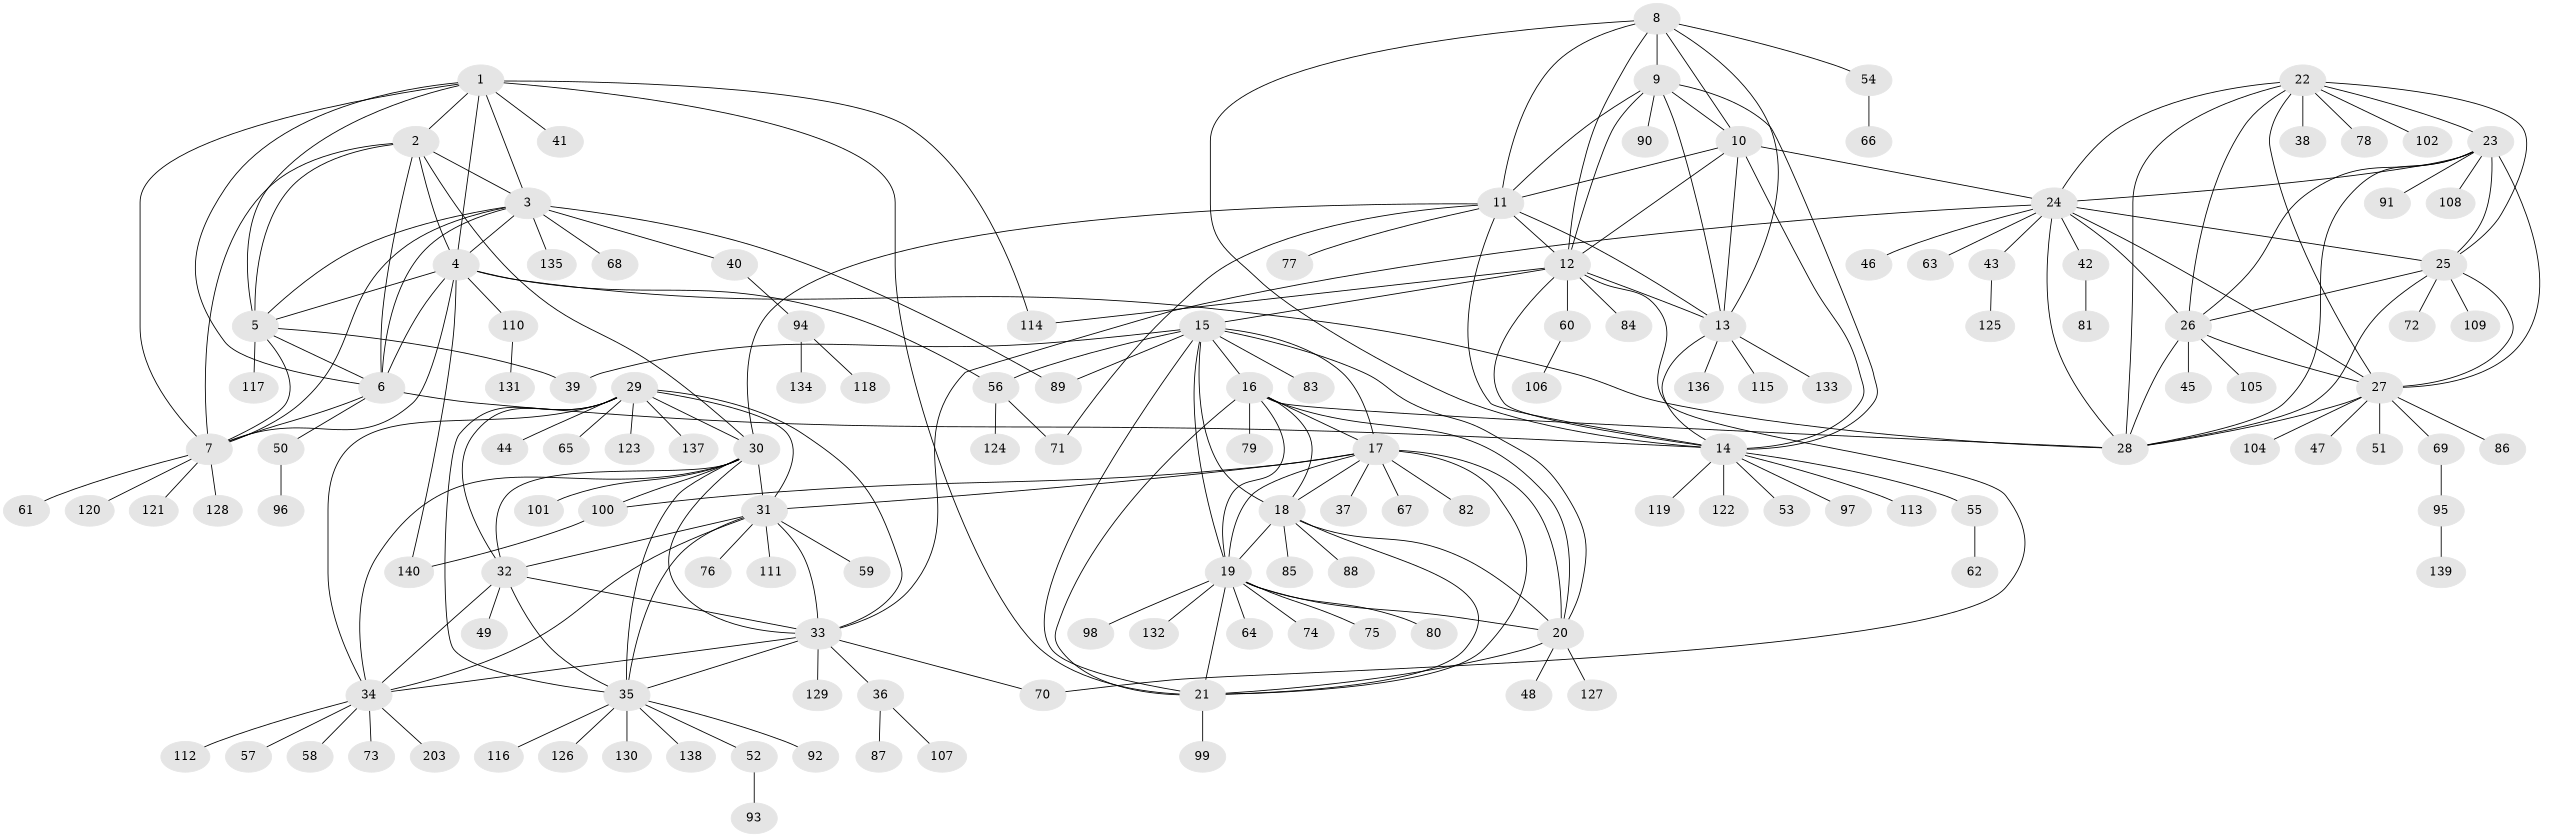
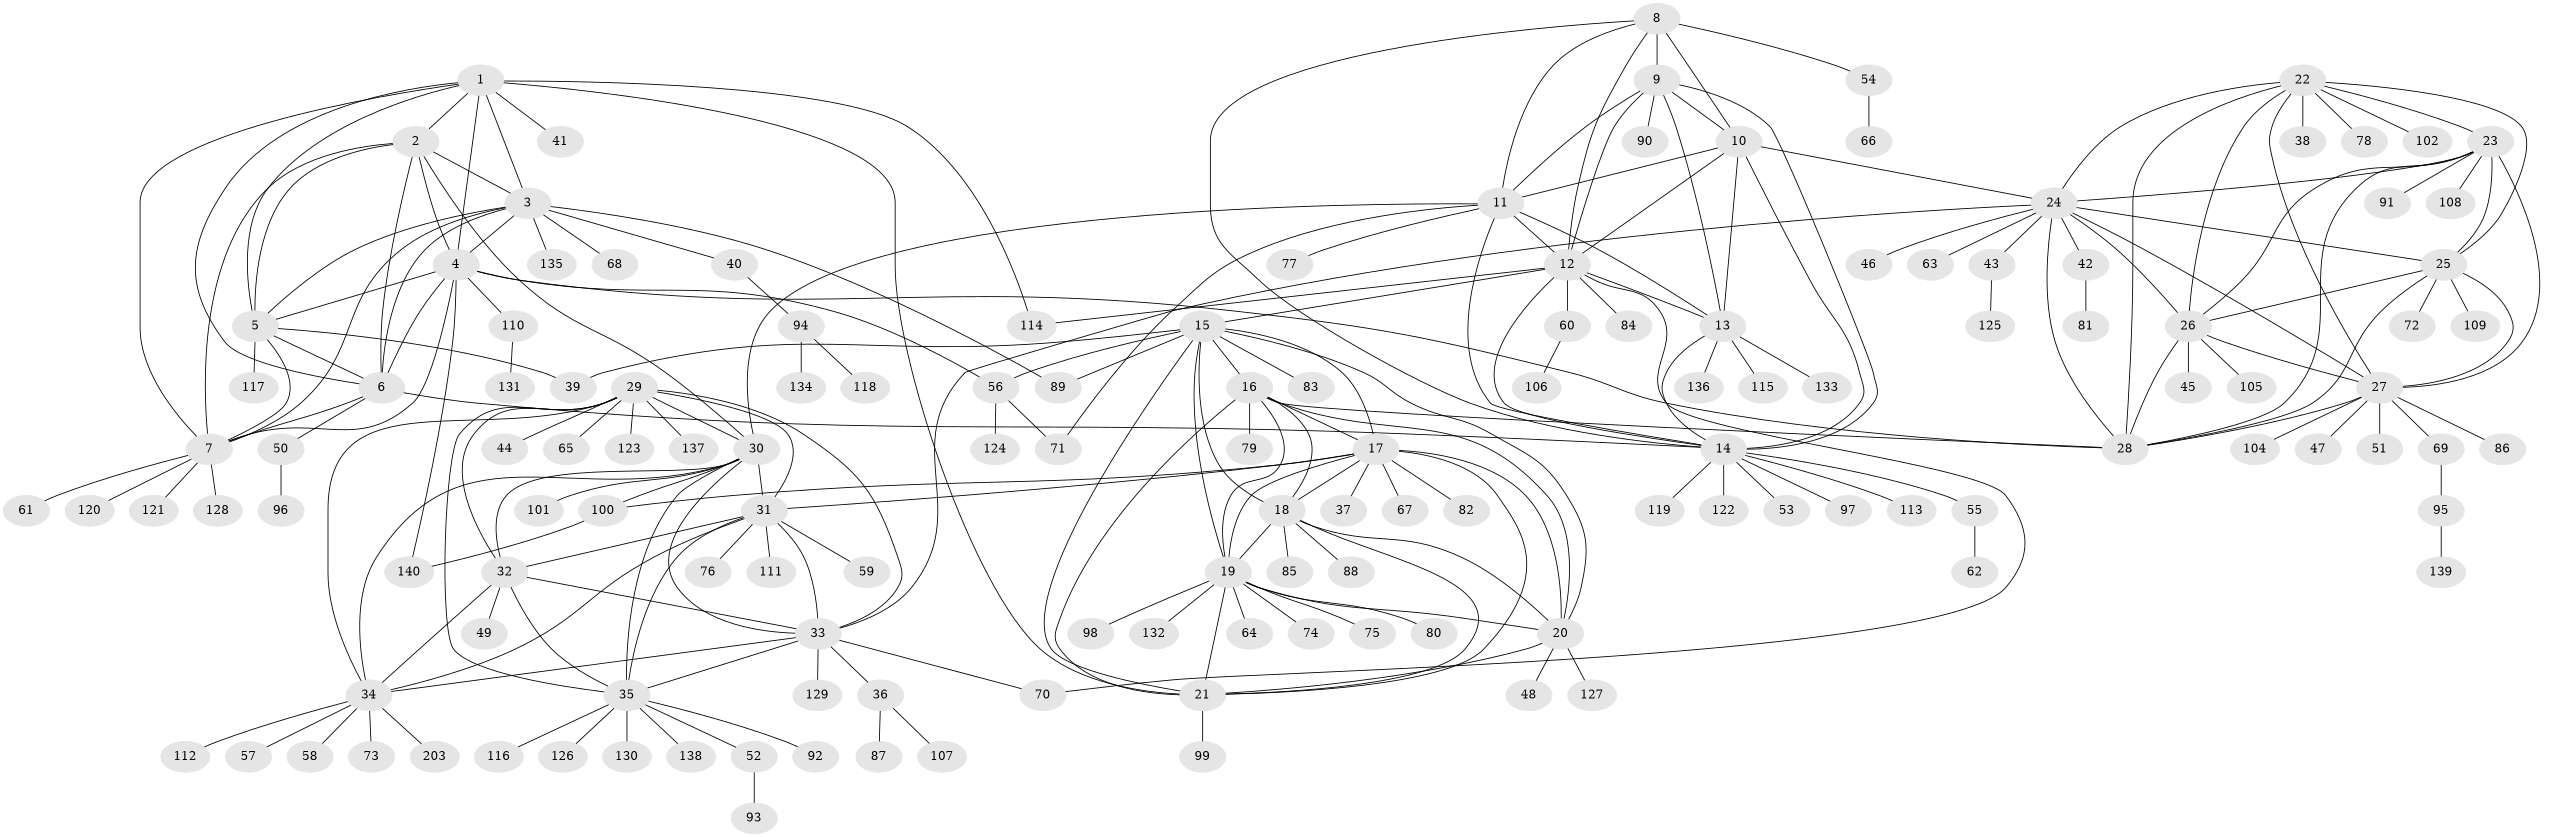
  graph {
    node [color=gray90 style=filled]
    1
    2
    3
    4
    5
    6
    7
    21
    41
    114
    30
    40
    68
    89
    135
    28
    56
    110
    140
    39
    117
    14
    50
    61
    120
    121
    128
    99
    31
    100
    33
    32
    34
    35
    101
    94
    71
    124
    131
    53
    55
    97
    113
    119
    122
    96
    8
    9
    10
    11
    12
    13
    54
    90
    24
    77
    15
    60
    70
    84
    115
    133
    136
    66
    25
    26
    27
    42
    43
    46
    63
    16
    17
    18
    19
    20
    83
    106
    62
    79
    37
    67
    82
    85
    88
    64
    74
    75
    80
    98
    132
    48
    127
    59
    76
    111
    22
    23
    38
    78
    102
    91
    108
    72
    109
    45
    105
    47
    51
    69
    86
    104
    36
    129
    81
    125
    95
    29
    44
    65
    123
    137
    49
    57
    58
    73
    n127 [label=203]
    112
    52
    92
    116
    126
    130
    138
    87
    107
    93
    118
    134
    139
    1 -- 2
    1 -- 3
    1 -- 4
    1 -- 5
    1 -- 6
    1 -- 7
    1 -- 21
    1 -- 41
    1 -- 114
    2 -- 3
    2 -- 4
    2 -- 5
    2 -- 6
    2 -- 7
    2 -- 30
    3 -- 4
    3 -- 5
    3 -- 6
    3 -- 7
    3 -- 40
    3 -- 68
    3 -- 89
    3 -- 135
    4 -- 5
    4 -- 6
    4 -- 7
    4 -- 28
    4 -- 56
    4 -- 110
    4 -- 140
    5 -- 6
    5 -- 7
    5 -- 39
    5 -- 117
    6 -- 7
    6 -- 14
    6 -- 50
    7 -- 61
    7 -- 120
    7 -- 121
    7 -- 128
    21 -- 99
    30 -- 31
    30 -- 100
    30 -- 33
    30 -- 32
    30 -- 34
    30 -- 35
    30 -- 101
    40 -- 94
    56 -- 71
    56 -- 124
    110 -- 131
    14 -- 53
    14 -- 55
    14 -- 97
    14 -- 113
    14 -- 119
    14 -- 122
    50 -- 96
    31 -- 33
    31 -- 32
    31 -- 34
    31 -- 35
    31 -- 59
    31 -- 76
    31 -- 111
    100 -- 140
    33 -- 34
    33 -- 35
    33 -- 70
    33 -- 36
    33 -- 129
    32 -- 33
    32 -- 34
    32 -- 35
    32 -- 49
    34 -- 57
    34 -- 58
    34 -- 73
    34 -- n127
    34 -- 112
    35 -- 52
    35 -- 92
    35 -- 116
    35 -- 126
    35 -- 130
    35 -- 138
    94 -- 118
    94 -- 134
    55 -- 62
    8 -- 14
    8 -- 9
    8 -- 10
    8 -- 11
    8 -- 12
-   8 -- 13
    8 -- 54
    9 -- 14
    9 -- 10
    9 -- 11
    9 -- 12
    9 -- 13
    9 -- 90
    10 -- 14
    10 -- 11
    10 -- 12
    10 -- 13
    10 -- 24
    11 -- 30
    11 -- 14
    11 -- 71
    11 -- 12
    11 -- 13
    11 -- 77
    12 -- 114
    12 -- 14
    12 -- 13
    12 -- 15
    12 -- 60
    12 -- 70
    12 -- 84
    13 -- 14
    13 -- 115
    13 -- 133
    13 -- 136
    54 -- 66
    24 -- 28
    24 -- 33
    24 -- 25
    24 -- 26
    24 -- 27
    24 -- 42
    24 -- 43
    24 -- 46
    24 -- 63
    15 -- 21
    15 -- 89
    15 -- 56
    15 -- 39
    15 -- 16
    15 -- 17
    15 -- 18
    15 -- 19
    15 -- 20
    15 -- 83
    60 -- 106
    25 -- 28
    25 -- 26
    25 -- 27
    25 -- 72
    25 -- 109
    26 -- 28
    26 -- 27
    26 -- 45
    26 -- 105
    27 -- 28
    27 -- 47
    27 -- 51
    27 -- 69
    27 -- 86
    27 -- 104
    42 -- 81
    43 -- 125
    16 -- 21
    16 -- 28
    16 -- 17
    16 -- 18
    16 -- 19
    16 -- 20
    16 -- 79
    17 -- 21
    17 -- 31
    17 -- 100
    17 -- 18
    17 -- 19
    17 -- 20
    17 -- 37
    17 -- 67
    17 -- 82
    18 -- 21
    18 -- 19
    18 -- 20
    18 -- 85
    18 -- 88
    19 -- 21
    19 -- 20
    19 -- 64
    19 -- 74
    19 -- 75
    19 -- 80
    19 -- 98
    19 -- 132
    20 -- 21
    20 -- 48
    20 -- 127
    22 -- 28
    22 -- 24
    22 -- 25
    22 -- 26
    22 -- 27
    22 -- 23
    22 -- 38
    22 -- 78
    22 -- 102
    23 -- 28
    23 -- 24
    23 -- 25
    23 -- 26
    23 -- 27
    23 -- 91
    23 -- 108
    69 -- 95
    36 -- 87
    36 -- 107
    95 -- 139
    29 -- 30
    29 -- 31
    29 -- 33
    29 -- 32
    29 -- 34
    29 -- 35
    29 -- 44
    29 -- 65
    29 -- 123
    29 -- 137
    52 -- 93
  }
